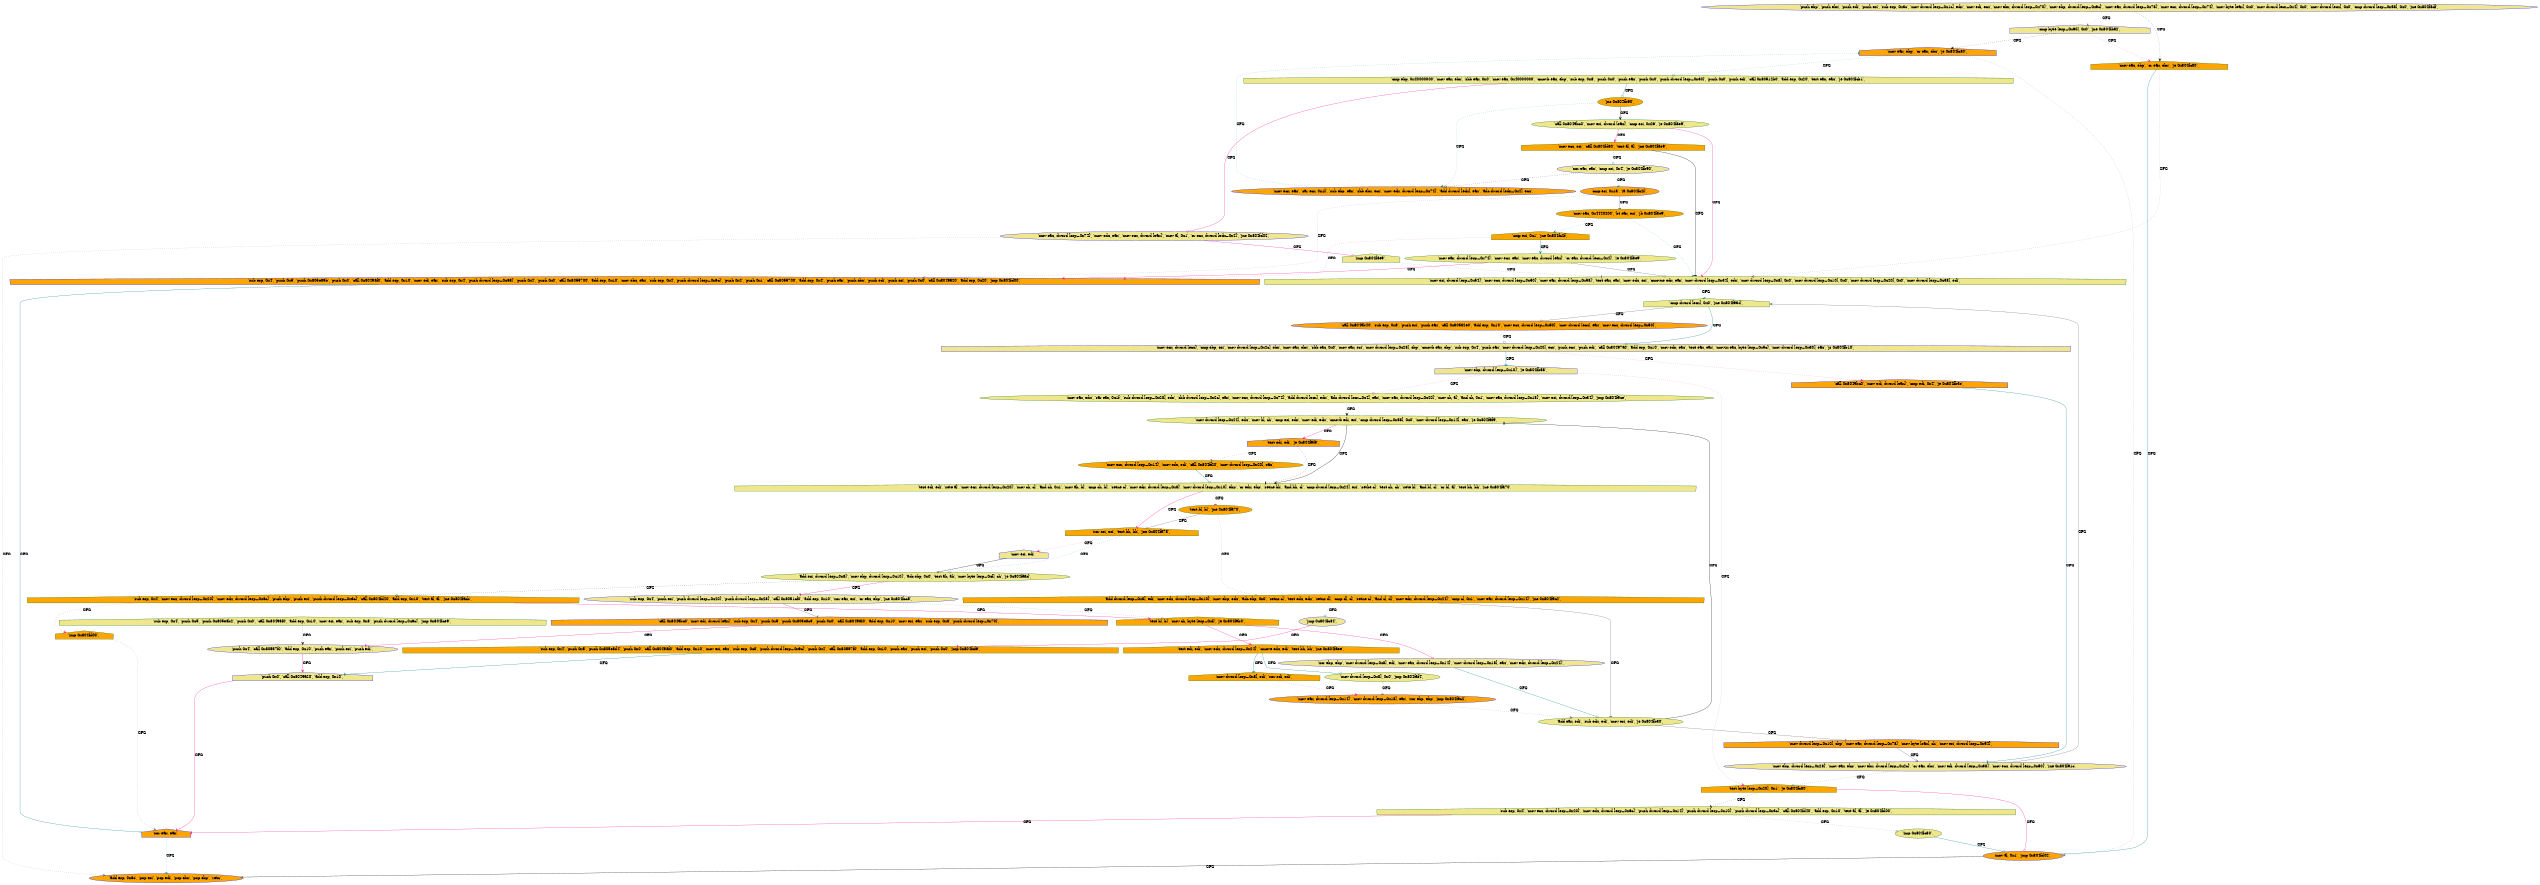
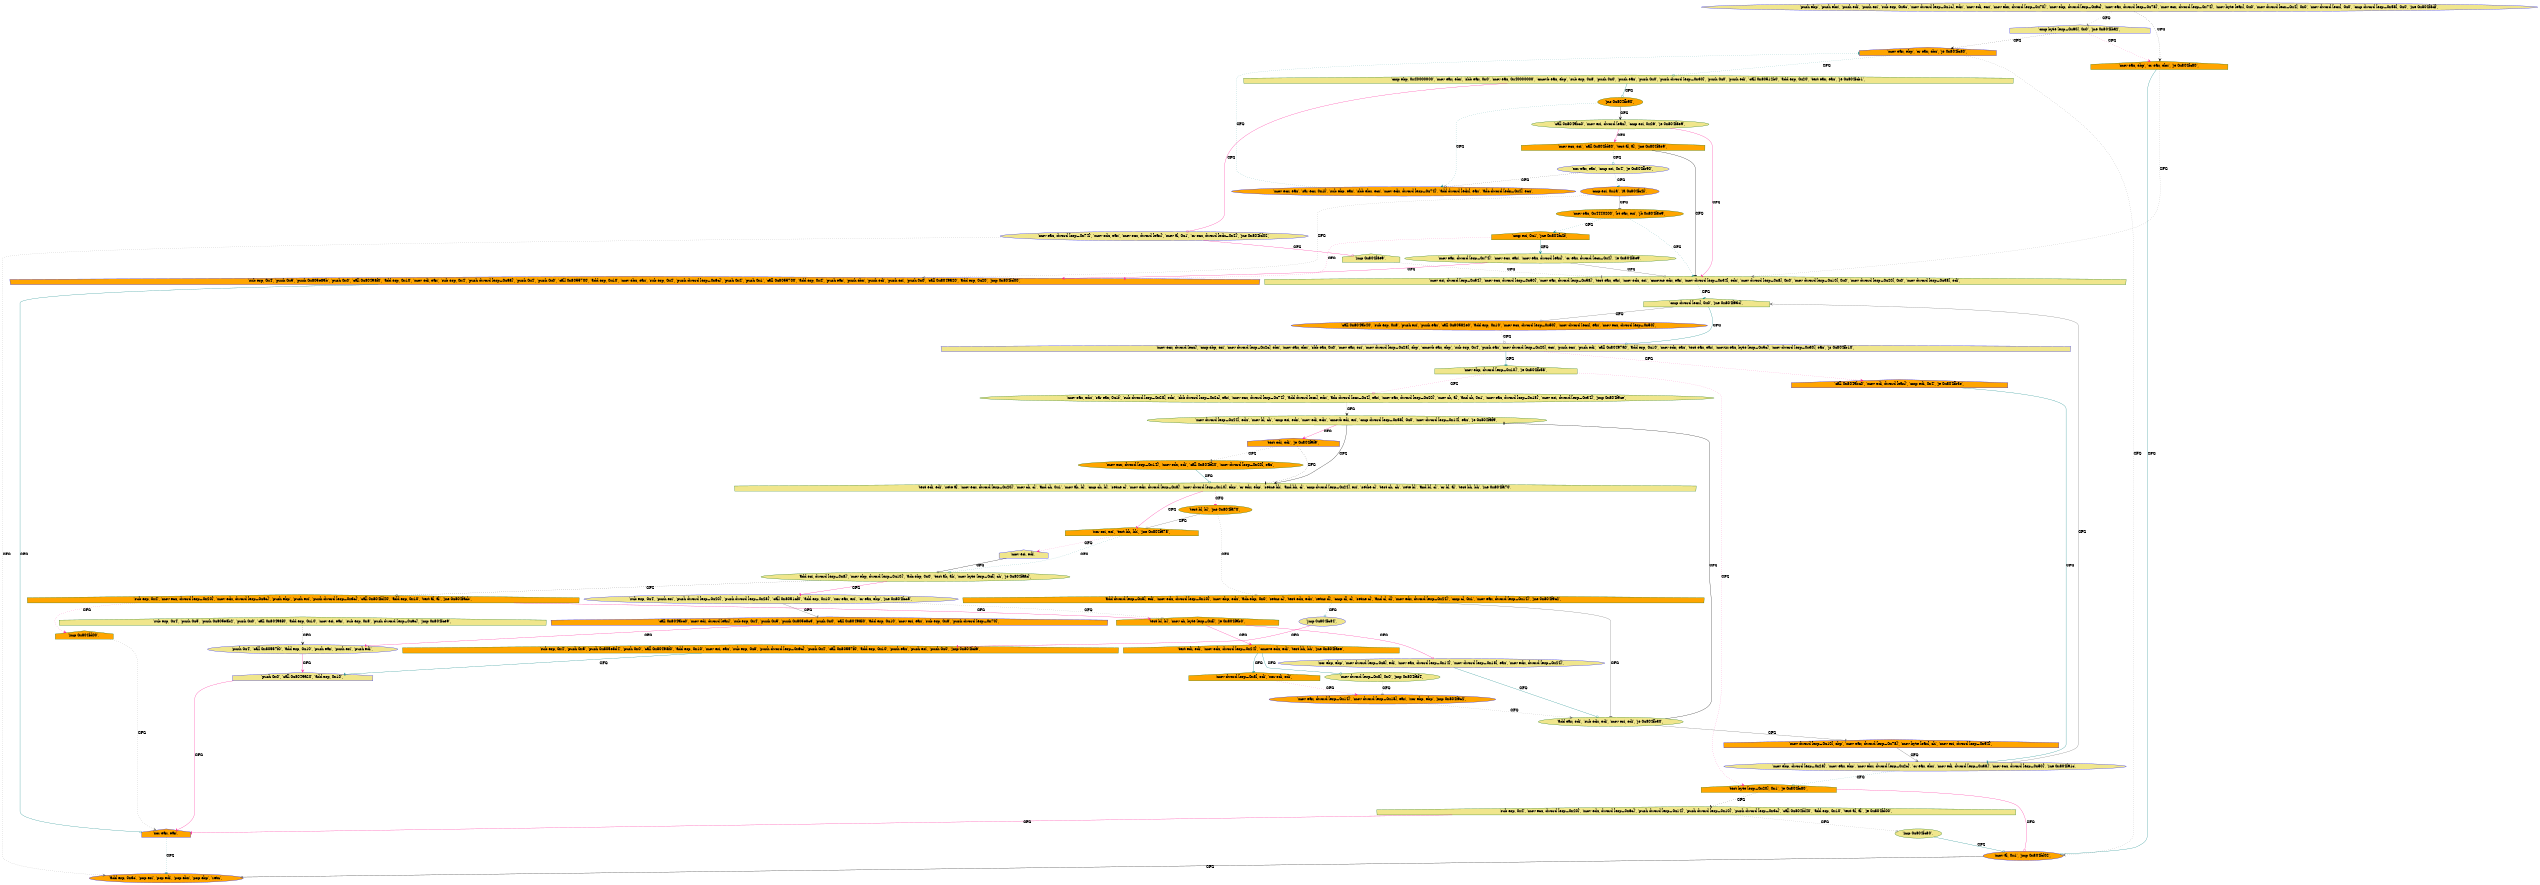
  digraph {
    node [color=darkgreen fillcolor=orange shape=house style=filled]
    edge [arrowhead=tee color=deeppink style=solid]
    n1 [color=blue fillcolor=khaki label="'push ebp', 'push ebx', 'push edi', 'push esi', 'sub esp, 0x3c', 'mov dword [esp+0x1c], edx', 'mov edi, ecx', 'mov ebx, dword [esp+0x70]', 'mov ebp, dword [esp+0x6c]', 'mov eax, dword [esp+0x78]', 'mov ecx, dword [esp+0x74]', 'mov byte [eax], 0x0', 'mov dword [ecx+0x4], 0x0', 'mov dword [ecx], 0x0', 'cmp dword [esp+0x58], 0x0', 'jne 0x804f8df', " shape=ellipse]
    n2 [label="'mov eax, ebp', 'or eax, ebx', 'je 0x804fc80', "]
    n3 [color=blue fillcolor=khaki label="'cmp byte [esp+0x60], 0x0', 'jne 0x804fba2', "]
    n4 [color=blue label="'mov al, 0x1', 'jmp 0x804fd02', " shape=ellipse]
    n5 [fillcolor=khaki label="'mov esi, dword [esp+0x54]', 'mov ecx, dword [esp+0x50]', 'mov eax, dword [esp+0x58]', 'test eax, eax', 'mov edx, esi', 'cmovne edx, eax', 'mov dword [esp+0x34], edx', 'mov dword [esp+0x8], 0x0', 'mov dword [esp+0x10], 0x0', 'mov dword [esp+0x20], 0x0', 'mov dword [esp+0x38], edi', "]
    n6 [color=blue label="'mov eax, ebp', 'or eax, ebx', 'je 0x804fc80', "]
    n7 [color=blue label="'add esp, 0x3c', 'pop esi', 'pop edi', 'pop ebx', 'pop ebp', 'retn', " shape=ellipse]
    n8 [fillcolor=khaki label="'cmp dword [ecx], 0x0', 'jne 0x804f93d', "]
    n9 [fillcolor=khaki label="'cmp ebp, 0x40000000', 'mov eax, ebx', 'sbb eax, 0x0', 'mov eax, 0x40000000', 'cmovb eax, ebp', 'sub esp, 0x8', 'push 0x0', 'push eax', 'push 0x0', 'push dword [esp+0x30]', 'push 0x0', 'push edi', 'call 0x80512b0', 'add esp, 0x20', 'test eax, eax', 'je 0x804fcb1', "]
    n10 [color=blue fillcolor=khaki label="'mov ecx, dword [ecx]', 'cmp ebp, esi', 'mov dword [esp+0x2c], ebx', 'mov eax, ebx', 'sbb eax, 0x0', 'mov eax, esi', 'mov dword [esp+0x28], ebp', 'cmovb eax, ebp', 'sub esp, 0x4', 'push eax', 'mov dword [esp+0x20], ecx', 'push ecx', 'push edi', 'call 0x80497a0', 'add esp, 0x10', 'mov edx, eax', 'test eax, eax', 'movzx eax, byte [esp+0x5c]', 'mov dword [esp+0x30], eax', 'js 0x804fb10', "]
    n11 [color=blue label="'call 0x8049b40', 'sub esp, 0x8', 'push esi', 'push eax', 'call 0x80582e0', 'add esp, 0x10', 'mov ecx, dword [esp+0x50]', 'mov dword [ecx], eax', 'mov ecx, dword [esp+0x50]', " shape=ellipse]
    n12 [color=blue fillcolor=khaki label="'mov eax, dword [esp+0x74]', 'mov edx, eax', 'mov ecx, dword [eax]', 'mov al, 0x1', 'or ecx, dword [edx+0x4]', 'jne 0x804fd02', " shape=ellipse]
    n13 [label="'jns 0x804fb90', " shape=ellipse]
    n14 [color=blue label="'call 0x8049bc0', 'mov edi, dword [eax]', 'cmp edi, 0x4', 'je 0x804fb3e', "]
-   n15 [color=blue fillcolor=khaki label="'mov ebp, dword [esp+0x10]', 'je 0x804fb58', "]
+   n15 [fillcolor=khaki label="'mov ebp, dword [esp+0x10]', 'je 0x804fb58', "]
    n16 [fillcolor=khaki label="'jmp 0x804f8e9', "]
    n17 [color=blue label="'mov ecx, eax', 'sar ecx, 0x1f', 'sub ebp, eax', 'sbb ebx, ecx', 'mov edx, dword [esp+0x74]', 'add dword [edx], eax', 'adc dword [edx+0x4], ecx', " shape=ellipse]
    n18 [fillcolor=khaki label="'call 0x8049bc0', 'mov esi, dword [eax]', 'cmp esi, 0x26', 'je 0x804f8e9', " shape=ellipse]
    n19 [color=blue fillcolor=khaki label="'mov ebp, dword [esp+0x28]', 'mov eax, ebp', 'mov ebx, dword [esp+0x2c]', 'or eax, ebx', 'mov edi, dword [esp+0x38]', 'mov ecx, dword [esp+0x50]', 'jne 0x804f91c', " shape=ellipse]
    n20 [label="'test byte [esp+0x20], 0x1', 'je 0x804fc80', "]
    n21 [fillcolor=khaki label="'mov eax, edx', 'sar eax, 0x1f', 'sub dword [esp+0x28], edx', 'sbb dword [esp+0x2c], eax', 'mov ecx, dword [esp+0x74]', 'add dword [ecx], edx', 'adc dword [ecx+0x4], eax', 'mov eax, dword [esp+0x20]', 'mov ch, al', 'and ch, 0x1', 'mov eax, dword [esp+0x18]', 'mov esi, dword [esp+0x34]', 'jmp 0x804f9ce', " shape=ellipse]
    n22 [fillcolor=khaki label="'sub esp, 0x4', 'mov ecx, dword [esp+0x20]', 'mov edx, dword [esp+0x6c]', 'push dword [esp+0x14]', 'push dword [esp+0x10]', 'push dword [esp+0x3c]', 'call 0x804fd40', 'add esp, 0x10', 'test al, al', 'je 0x804fd00', "]
    n23 [fillcolor=khaki label="'mov dword [esp+0x24], edx', 'mov bl, ch', 'cmp esi, edx', 'mov edi, edx', 'cmovb edi, esi', 'cmp dword [esp+0x58], 0x0', 'mov dword [esp+0x14], eax', 'je 0x804f9f9', " shape=ellipse]
    n24 [label="'mov ecx, esi', 'call 0x804fd30', 'test al, al', 'jne 0x804f8e9', "]
    n25 [fillcolor=khaki label="'sub esp, 0x4', 'push 0x5', 'push 0x805e8b2', 'push 0x0', 'call 0x80498f0', 'add esp, 0x10', 'mov esi, eax', 'sub esp, 0x8', 'push dword [esp+0x6c]', 'jmp 0x804fce9', "]
    n26 [color=blue fillcolor=khaki label="'push 0x4', 'call 0x80557f0', 'add esp, 0x10', 'push eax', 'push esi', 'push edi', " shape=ellipse]
    n27 [color=blue label="'xor eax, eax', "]
    n28 [fillcolor=khaki label="'jmp 0x804fc80', " shape=ellipse]
    n29 [fillcolor=khaki label="'test edi, edi', 'sete al', 'mov ecx, dword [esp+0x20]', 'mov ch, cl', 'and ch, 0x1', 'mov ah, bl', 'cmp ch, bl', 'setne cl', 'mov edx, dword [esp+0x8]', 'mov dword [esp+0x10], ebp', 'or edx, ebp', 'setne bh', 'and bh, cl', 'cmp dword [esp+0x24], esi', 'setbe cl', 'test ch, ch', 'sete bl', 'and bl, cl', 'or bl, al', 'test bh, bh', 'jne 0x804fa70', "]
    n30 [color=blue label="'test edi, edi', 'je 0x804f9f9', "]
    n31 [color=blue fillcolor=khaki label="'xor eax, eax', 'cmp esi, 0x4', 'je 0x804fb90', " shape=ellipse]
    n32 [color=blue fillcolor=khaki label="'push 0x0', 'call 0x8049a20', 'add esp, 0x10', "]
    n33 [label="'xor esi, esi', 'test bh, bh', 'jne 0x804fa78', "]
    n34 [label="'test bl, bl', 'jne 0x804fa70', " shape=ellipse]
    n35 [label="'mov ecx, dword [esp+0x14]', 'mov edx, edi', 'call 0x804ff20', 'mov dword [esp+0x20], eax', " shape=ellipse]
    n36 [color=blue label="'cmp esi, 0x1a', 'ja 0x804fc2f', " shape=ellipse]
    n37 [fillcolor=khaki label="'add esi, dword [esp+0x8]', 'mov ebp, dword [esp+0x10]', 'adc ebp, 0x0', 'test ah, ah', 'mov byte [esp+0xf], ch', 'je 0x804faad', " shape=ellipse]
    n38 [color=blue fillcolor=khaki label="'mov esi, edi', "]
    n39 [label="'add dword [esp+0x8], edi', 'mov edx, dword [esp+0x10]', 'mov ebp, edx', 'adc ebp, 0x0', 'setns cl', 'test edx, edx', 'setns dl', 'cmp dl, cl', 'setne cl', 'and cl, dl', 'mov edx, dword [esp+0x24]', 'cmp cl, 0x1', 'mov eax, dword [esp+0x14]', 'jne 0x804f9c2', "]
    n40 [color=blue label="'sub esp, 0x4', 'push 0x5', 'push 0x805e89b', 'push 0x0', 'call 0x80498f0', 'add esp, 0x10', 'mov edi, eax', 'sub esp, 0x4', 'push dword [esp+0x68]', 'push 0x4', 'push 0x0', 'call 0x8055700', 'add esp, 0x10', 'mov ebx, eax', 'sub esp, 0x4', 'push dword [esp+0x6c]', 'push 0x4', 'push 0x1', 'call 0x8055700', 'add esp, 0x4', 'push eax', 'push ebx', 'push edi', 'push esi', 'push 0x0', 'call 0x8049a20', 'add esp, 0x20', 'jmp 0x804fd00', "]
    n41 [label="'mov eax, 0x4440200', 'bt eax, esi', 'jb 0x804f8e9', " shape=ellipse]
    n42 [color=blue fillcolor=khaki label="'sub esp, 0x4', 'push esi', 'push dword [esp+0x20]', 'push dword [esp+0x28]', 'call 0x8051cf0', 'add esp, 0x10', 'xor eax, esi', 'or eax, ebp', 'jne 0x804fcc5', " shape=ellipse]
    n43 [label="'sub esp, 0x4', 'mov ecx, dword [esp+0x20]', 'mov edx, dword [esp+0x6c]', 'push ebp', 'push esi', 'push dword [esp+0x3c]', 'call 0x804fd40', 'add esp, 0x10', 'test al, al', 'jne 0x804facb', "]
    n44 [fillcolor=khaki label="'add eax, edi', 'sub edx, edi', 'mov esi, edi', 'je 0x804fb30', " shape=ellipse]
    n45 [color=blue fillcolor=khaki label="'jmp 0x804fc84', " shape=ellipse]
    n46 [label="'cmp esi, 0x1', 'jne 0x804fc2f', "]
    n47 [color=blue label="'call 0x8049bc0', 'mov edi, dword [eax]', 'sub esp, 0x4', 'push 0x5', 'push 0x805e8c3', 'push 0x0', 'call 0x80498f0', 'add esp, 0x10', 'mov esi, eax', 'sub esp, 0x8', 'push dword [esp+0x70]', "]
    n48 [label="'test bl, bl', 'mov ch, byte [esp+0xf]', 'je 0x804f9b0', "]
    n49 [label="'jmp 0x804fd00', "]
    n50 [color=blue label="'mov dword [esp+0x10], ebp', 'mov eax, dword [esp+0x78]', 'mov byte [eax], ch', 'mov esi, dword [esp+0x54]', "]
    n51 [label="'sub esp, 0x4', 'push 0x5', 'push 0x805e8d4', 'push 0x0', 'call 0x80498f0', 'add esp, 0x10', 'mov esi, eax', 'sub esp, 0x8', 'push dword [esp+0x6c]', 'push 0x4', 'call 0x80557f0', 'add esp, 0x10', 'push eax', 'push esi', 'push 0x0', 'jmp 0x804fcf6', "]
    n52 [fillcolor=khaki label="'mov eax, dword [esp+0x74]', 'mov ecx, eax', 'mov eax, dword [eax]', 'or eax, dword [ecx+0x4]', 'je 0x804f8e9', " shape=ellipse]
    n53 [color=blue fillcolor=khaki label="'xor ebp, ebp', 'mov dword [esp+0x8], edi', 'mov eax, dword [esp+0x14]', 'mov dword [esp+0x18], eax', 'mov edx, dword [esp+0x24]', " shape=ellipse]
    n54 [label="'test edi, edi', 'mov edx, dword [esp+0x24]', 'cmove edx, edi', 'test bh, bh', 'jne 0x804faee', "]
    n55 [label="'mov dword [esp+0x8], edi', 'xor edi, edi', "]
    n56 [fillcolor=khaki label="'mov dword [esp+0x8], 0x0', 'jmp 0x804faf4', " shape=ellipse]
    n57 [color=blue label="'mov eax, dword [esp+0x14]', 'mov dword [esp+0x18], eax', 'xor ebp, ebp', 'jmp 0x804f9c2', " shape=ellipse]
    n1 -> n2 [arrowhead=vee color=black label=CFG style=dotted]
    n1 -> n3 [color=gray40 label=CFG style=dotted]
    n2 -> n4 [arrowhead=odot color=teal label=CFG]
    n2 -> n5 [arrowhead=vee color=gray40 label=CFG style=dotted]
    n3 -> n2 [arrowhead=vee label=CFG style=dotted]
    n3 -> n6 [arrowhead=vee color=black label=CFG style=dotted]
    n4 -> n7 [arrowhead=odot color=black label=CFG]
    n5 -> n8 [color=teal label=CFG style=dotted]
    n6 -> n4 [arrowhead=vee color=gray40 label=CFG style=dotted]
    n6 -> n9 [arrowhead=odot color=teal label=CFG style=dotted]
    n8 -> n10 [arrowhead=odot color=teal label=CFG]
    n8 -> n11 [arrowhead=odot color=gray40 label=CFG]
    n9 -> n12 [arrowhead=odot label=CFG]
    n9 -> n13 [arrowhead=odot color=teal label=CFG]
    n10 -> n14 [arrowhead=vee label=CFG style=dotted]
    n10 -> n15 [color=teal label=CFG]
    n11 -> n10 [arrowhead=odot color=gray40 label=CFG style=dotted]
    n12 -> n7 [arrowhead=vee color=gray40 label=CFG style=dotted]
    n12 -> n16 [arrowhead=odot label=CFG]
    n13 -> n17 [arrowhead=vee color=teal label=CFG style=dotted]
    n13 -> n18 [arrowhead=vee color=black label=CFG]
    n14 -> n19 [color=teal label=CFG]
    n15 -> n20 [arrowhead=vee label=CFG style=dotted]
    n15 -> n21 [arrowhead=odot label=CFG style=dotted]
    n16 -> n5 [color=gray40 label=CFG style=dotted]
    n17 -> n6 [color=teal label=CFG style=dotted]
    n18 -> n5 [label=CFG]
    n18 -> n24 [arrowhead=vee label=CFG]
    n19 -> n8 [arrowhead=vee color=gray40 label=CFG]
    n19 -> n20 [arrowhead=odot color=teal label=CFG style=dotted]
    n20 -> n4 [arrowhead=odot label=CFG]
    n20 -> n22 [color=black label=CFG style=dotted]
    n21 -> n23 [arrowhead=vee color=black label=CFG style=dotted]
    n22 -> n27 [label=CFG]
    n22 -> n28 [arrowhead=odot color=gray40 label=CFG style=dotted]
    n23 -> n29 [arrowhead=vee color=black label=CFG]
    n23 -> n30 [arrowhead=vee label=CFG]
    n24 -> n5 [color=black label=CFG]
    n24 -> n31 [arrowhead=odot color=teal label=CFG style=dotted]
    n25 -> n26 [arrowhead=vee color=black label=CFG style=dotted]
    n26 -> n32 [arrowhead=vee label=CFG]
    n27 -> n7 [color=teal label=CFG style=dotted]
    n28 -> n4 [arrowhead=odot color=teal label=CFG]
    n29 -> n33 [label=CFG]
    n29 -> n34 [label=CFG style=dotted]
    n30 -> n29 [color=black label=CFG style=dotted]
    n30 -> n35 [color=gray40 label=CFG style=dotted]
    n31 -> n17 [arrowhead=odot color=black label=CFG style=dotted]
    n31 -> n36 [color=teal label=CFG style=dotted]
    n32 -> n27 [label=CFG]
    n33 -> n37 [arrowhead=odot color=teal label=CFG style=dotted]
    n33 -> n38 [arrowhead=vee label=CFG style=dotted]
    n34 -> n33 [arrowhead=odot color=gray40 label=CFG]
    n34 -> n39 [arrowhead=odot color=gray40 label=CFG style=dotted]
    n35 -> n29 [arrowhead=odot color=teal label=CFG]
    n36 -> n40 [arrowhead=vee color=gray40 label=CFG style=dotted]
    n36 -> n41 [color=gray40 label=CFG]
    n37 -> n42 [label=CFG]
    n37 -> n43 [arrowhead=odot color=black label=CFG style=dotted]
    n38 -> n37 [arrowhead=odot color=black label=CFG]
    n39 -> n44 [color=gray40 label=CFG]
    n39 -> n45 [arrowhead=odot color=teal label=CFG style=dotted]
    n40 -> n27 [arrowhead=odot color=teal label=CFG]
    n41 -> n5 [color=teal label=CFG style=dotted]
    n41 -> n46 [arrowhead=vee color=teal label=CFG style=dotted]
    n42 -> n47 [color=gray40 label=CFG]
    n42 -> n48 [arrowhead=odot color=gray40 label=CFG style=dotted]
    n43 -> n48 [arrowhead=vee label=CFG]
    n43 -> n49 [arrowhead=vee label=CFG style=dotted]
    n44 -> n23 [color=black label=CFG]
    n44 -> n50 [color=gray40 label=CFG]
    n45 -> n51 [label=CFG]
    n46 -> n40 [label=CFG style=dotted]
    n46 -> n52 [arrowhead=vee color=teal label=CFG]
    n47 -> n26 [label=CFG]
    n48 -> n53 [arrowhead=odot label=CFG]
    n48 -> n54 [arrowhead=vee label=CFG]
    n49 -> n27 [arrowhead=vee color=gray40 label=CFG style=dotted]
    n50 -> n19 [arrowhead=vee color=gray40 label=CFG]
    n51 -> n32 [color=teal label=CFG]
    n52 -> n5 [arrowhead=odot color=gray40 label=CFG]
    n52 -> n40 [arrowhead=vee label=CFG]
    n53 -> n44 [arrowhead=odot color=teal label=CFG]
    n54 -> n55 [color=teal label=CFG]
    n54 -> n56 [arrowhead=odot color=teal label=CFG]
    n55 -> n57 [arrowhead=vee label=CFG style=dotted]
    n56 -> n57 [color=gray40 label=CFG style=dotted]
    n57 -> n44 [arrowhead=vee color=gray40 label=CFG style=dotted]
  }
